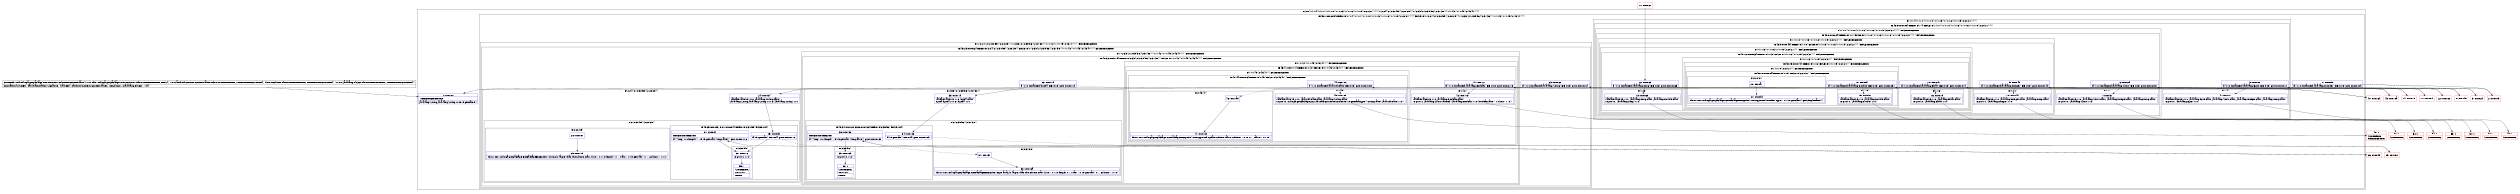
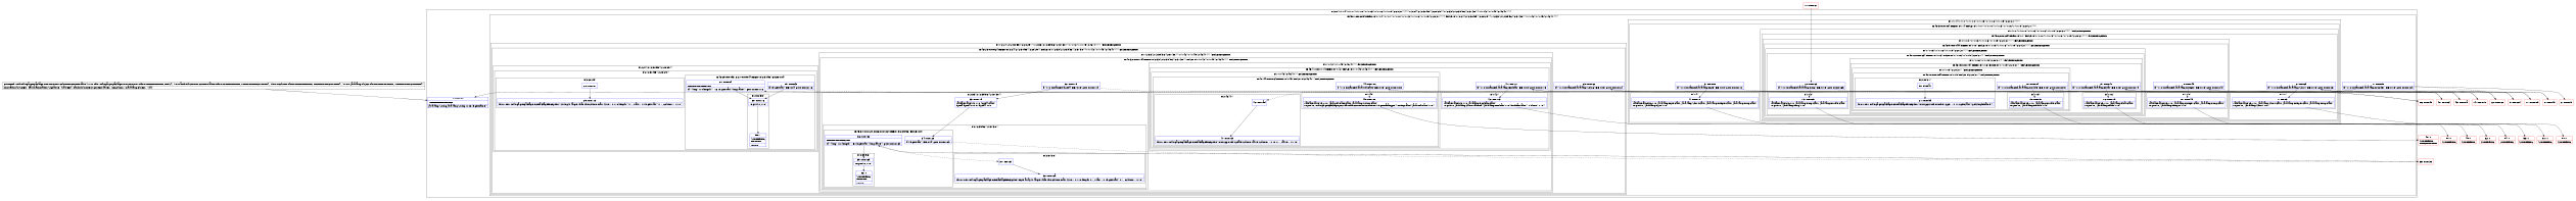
  digraph {
    node [color=blue shape=record]
    n1 [label="{4\:\ 0x0010|validateValue(r9, r10, java.lang.Byte.class, java.lang.Short.class, java.lang.Integer.class, java.lang.Long.class)\lr8.put(r0, (java.lang.Byte) r10)\l}"]
    n2 [label="{7\:\ 0x0031|validateValue(r9, r10, java.lang.Short.class, java.lang.Integer.class, java.lang.Long.class)\lr8.put(r0, (java.lang.Short) r10)\l}"]
    n3 [label="{10\:\ 0x004d|validateValue(r9, r10, java.lang.Integer.class, java.lang.Long.class)\lr8.put(r0, (java.lang.Integer) r10)\l}"]
    n4 [label="{13\:\ 0x0065|validateValue(r9, r10, java.lang.Long.class, java.lang.Double.class)\lr8.put(r0, (java.lang.Long) r10)\l}"]
    n5 [label="{16\:\ 0x007d|validateValue(r9, r10, java.lang.Float.class)\lr8.put(r0, (java.lang.Float) r10)\l}"]
    n6 [label="{19\:\ 0x0091|validateValue(r9, r10, java.lang.Double.class)\lr8.put(r0, (java.lang.Double) r10)\l}"]
    n7 [label="{20\:\ 0x00a1}"]
    n8 [label="{21\:\ 0x00bf|throw new mil.nga.geopackage.GeoPackageException(\"Unsupported Number type: \" + r10.getClass().getSimpleName())\l}"]
    n9 [label="{18\:\ 0x008f|if ((r10 instanceof java.lang.Double) == true) goto L_0x0091\l}"]
    n10 [label="{15\:\ 0x007b|if ((r10 instanceof java.lang.Float) == true) goto L_0x007d\l}"]
    n11 [label="{12\:\ 0x0063|if ((r10 instanceof java.lang.Long) == true) goto L_0x0065\l}"]
    n12 [label="{9\:\ 0x004b|if ((r10 instanceof java.lang.Integer) == true) goto L_0x004d\l}"]
    n13 [label="{6\:\ 0x002f|if ((r10 instanceof java.lang.Short) == true) goto L_0x0031\l}"]
    n14 [label="{3\:\ 0x000e|if ((r10 instanceof java.lang.Byte) == true) goto L_0x0010\l}"]
    n15 [label="{30\:\ 0x0116|r8.put(r0, r10)\l}"]
    n16 [label="{55\:\ ?|SYNTHETIC\lRETURN\l|return\l}"]
    n17 [label="{25\:\ 0x00d3|if (r9.getMax() == null) goto L_0x0116\l}"]
    n18 [label="{27\:\ 0x00e4|ADDED_TO_REGION\l|if (((long) r10.length()) \<= r9.getMax().longValue()) goto L_0x0116\l}"]
    n19 [label="{28\:\ 0x00e7}"]
    n20 [label="{29\:\ 0x0115|throw new mil.nga.geopackage.GeoPackageException(\"String is larger than the column max. Size: \" + r10.length() + \", Max: \" + r9.getMax() + \", Column: \" + r0)\l}"]
-   n21 [label="{24\:\ 0x00c4|validateValue(r9, r10, java.lang.String.class)\ljava.lang.String java.lang.String r10 = (java.lang.String) r10\l}"]
    n22 [label="{39\:\ 0x016b|r8.put(r0, r10)\l}"]
    n23 [label="{56\:\ ?|SYNTHETIC\lRETURN\l|return\l}"]
    n24 [label="{34\:\ 0x012e|if (r9.getMax() == null) goto L_0x016b\l}"]
    n25 [label="{36\:\ 0x013c|ADDED_TO_REGION\l|if (((long) r10.length) \<= r9.getMax().longValue()) goto L_0x016b\l}"]
    n26 [label="{37\:\ 0x013f}"]
    n27 [label="{38\:\ 0x016a|throw new mil.nga.geopackage.GeoPackageException(\"Byte array is larger than the column max. Size: \" + r10.length + \", Max: \" + r9.getMax() + \", Column: \" + r0)\l}"]
    n28 [label="{33\:\ 0x011f|validateValue(r9, r10, byte[].class)\lbyte[] byte[] r10 = (byte[]) r10\l}"]
    n29 [label="{42\:\ 0x0173|validateValue(r9, r10, java.lang.Boolean.class)\lr8.put(r0, java.lang.Short.valueOf(((java.lang.Boolean) r10).booleanValue() ? (short) 1 : 0))\l}"]
    n30 [label="{45\:\ 0x018e|validateValue(r9, r10, java.util.Date.class, java.lang.String.class)\lr8.put(r0, mil.nga.geopackage.p021db.DateConverter.converter(r9.getDataType()).stringValue((java.util.Date) r10))\l}"]
    n31 [label="{46\:\ 0x01ad}"]
    n32 [label="{47\:\ 0x01cb|throw new mil.nga.geopackage.GeoPackageException(\"Unsupported update column value. column: \" + r0 + \", value: \" + r10)\l}"]
    n33 [label="{44\:\ 0x018c|if ((r10 instanceof java.util.Date) == true) goto L_0x018e\l}"]
    n34 [label="{41\:\ 0x0171|if ((r10 instanceof java.lang.Boolean) == true) goto L_0x0173\l}"]
    n35 [label="{32\:\ 0x011d|if ((r10 instanceof byte[]) == true) goto L_0x011f\l}"]
    n36 [label="{23\:\ 0x00c2|if ((r10 instanceof java.lang.String) == true) goto L_0x00c4\l}"]
    n37 [label="{1\:\ 0x0009|if ((r10 instanceof java.lang.Number) == true) goto L_0x000b\l}"]
    n38 [label="{0\:\ 0x0000|MTH_ENTER_BLOCK\l|java.lang.String java.lang.String r0 = r9.getName()\l}"]
    n39 [color=red label="{49\:\ ?|SYNTHETIC\l}"]
    n40 [color=red label="{50\:\ ?|SYNTHETIC\l}"]
    n41 [color=red label="{51\:\ ?|SYNTHETIC\l}"]
    n42 [color=red label="{52\:\ ?|SYNTHETIC\l}"]
    n43 [color=red label="{53\:\ ?|SYNTHETIC\l}"]
    n44 [color=red label="{54\:\ ?|SYNTHETIC\l}"]
    n45 [color=red label="{17\:\ 0x008d}"]
    n46 [color=red label="{14\:\ 0x0079}"]
    n47 [color=red label="{8\:\ 0x0049}"]
    n48 [color=red label="{5\:\ 0x002d}"]
    n49 [color=red label="{26\:\ 0x00d5}"]
    n50 [color=red label="{35\:\ 0x0130}"]
    n51 [color=red label="{57\:\ ?|SYNTHETIC\l}"]
    n52 [color=red label="{48\:\ ?|SYNTHETIC\lORIG_RETURN\l}"]
    n53 [color=red label="{43\:\ 0x018a}"]
    n54 [color=red label="{40\:\ 0x016f}"]
    n55 [color=red label="{2\:\ 0x000b}"]
    n56 [color=red label="{22\:\ 0x00c0}"]
    n57 [color=red label="{11\:\ 0x0061}"]
    n58 [label="{protected void mil.nga.geopackage.user.UserRow.columnToContentValue((r7v0 'this' mil.nga.geopackage.user.UserRow A[IMMUTABLE_TYPE, THIS]), (r8v0 android.content.ContentValues A[IMMUTABLE_TYPE, METHOD_ARGUMENT]), (r9v0 TColumn A[IMMUTABLE_TYPE, METHOD_ARGUMENT]), (r10v0 java.lang.Object A[IMMUTABLE_TYPE, METHOD_ARGUMENT]))  | Annotation[SYSTEM, dalvik.annotation.Signature, \{value=[(, Landroid\/content\/ContentValues;, TTColumn;, Ljava\/lang\/Object;, )V]\}]\l}" color=""]
    subgraph cluster_1 {
      label="R(2:0|(1:(1:4)(1:(1:7)(1:(1:10)(1:(1:13)(1:(1:16)(1:(1:19)(2:20|21)))))))(1:(2:24|(2:(2:30|55)|(2:28|29)))(1:(2:33|(2:(2:39|56)|(2:37|38)))(1:(1:42)(1:(1:45)(2:46|47))))))"
      n38
      subgraph cluster_2 {
        label="IF [B:1:0x0009] THEN: R(1:(1:4)(1:(1:7)(1:(1:10)(1:(1:13)(1:(1:16)(1:(1:19)(2:20|21))))))) ELSE: R(1:(2:24|(2:(2:30|55)|(2:28|29)))(1:(2:33|(2:(2:39|56)|(2:37|38)))(1:(1:42)(1:(1:45)(2:46|47)))))"
        n37
        subgraph cluster_3 {
          label="R(1:(1:4)(1:(1:7)(1:(1:10)(1:(1:13)(1:(1:16)(1:(1:19)(2:20|21)))))))"
          subgraph cluster_4 {
            label="IF [B:3:0x000e] THEN: R(1:4) ELSE: R(1:(1:7)(1:(1:10)(1:(1:13)(1:(1:16)(1:(1:19)(2:20|21))))))"
            n14
            subgraph cluster_5 {
              label="R(1:4)"
              n1
            }
            subgraph cluster_6 {
              label="R(1:(1:7)(1:(1:10)(1:(1:13)(1:(1:16)(1:(1:19)(2:20|21)))))) | ELSE_IF_CHAIN\l"
              subgraph cluster_7 {
                label="IF [B:6:0x002f] THEN: R(1:7) ELSE: R(1:(1:10)(1:(1:13)(1:(1:16)(1:(1:19)(2:20|21))))) | ELSE_IF_CHAIN\l"
                n13
                subgraph cluster_8 {
                  label="R(1:7)"
                  n2
                }
                subgraph cluster_9 {
                  label="R(1:(1:10)(1:(1:13)(1:(1:16)(1:(1:19)(2:20|21))))) | ELSE_IF_CHAIN\l"
                  subgraph cluster_10 {
                    label="IF [B:9:0x004b] THEN: R(1:10) ELSE: R(1:(1:13)(1:(1:16)(1:(1:19)(2:20|21)))) | ELSE_IF_CHAIN\l"
                    n12
                    subgraph cluster_11 {
                      label="R(1:10)"
                      n3
                    }
                    subgraph cluster_12 {
                      label="R(1:(1:13)(1:(1:16)(1:(1:19)(2:20|21)))) | ELSE_IF_CHAIN\l"
                      subgraph cluster_13 {
                        label="IF [B:12:0x0063] THEN: R(1:13) ELSE: R(1:(1:16)(1:(1:19)(2:20|21))) | ELSE_IF_CHAIN\l"
                        n11
                        subgraph cluster_14 {
                          label="R(1:13)"
                          n4
                        }
                        subgraph cluster_15 {
                          label="R(1:(1:16)(1:(1:19)(2:20|21))) | ELSE_IF_CHAIN\l"
                          subgraph cluster_16 {
                            label="IF [B:15:0x007b] THEN: R(1:16) ELSE: R(1:(1:19)(2:20|21)) | ELSE_IF_CHAIN\l"
                            n10
                            subgraph cluster_17 {
                              label="R(1:16)"
                              n5
                            }
                            subgraph cluster_18 {
                              label="R(1:(1:19)(2:20|21)) | ELSE_IF_CHAIN\l"
                              subgraph cluster_19 {
                                label="IF [B:18:0x008f] THEN: R(1:19) ELSE: R(2:20|21) | ELSE_IF_CHAIN\l"
                                n9
                                subgraph cluster_20 {
                                  label="R(1:19)"
                                  n6
                                }
                                subgraph cluster_21 {
                                  label="R(2:20|21)"
                                  n7
                                  n8
                                }
                              }
                            }
                          }
                        }
                      }
                    }
                  }
                }
              }
            }
          }
        }
        subgraph cluster_22 {
          label="R(1:(2:24|(2:(2:30|55)|(2:28|29)))(1:(2:33|(2:(2:39|56)|(2:37|38)))(1:(1:42)(1:(1:45)(2:46|47))))) | ELSE_IF_CHAIN\l"
          subgraph cluster_23 {
            label="IF [B:23:0x00c2] THEN: R(2:24|(2:(2:30|55)|(2:28|29))) ELSE: R(1:(2:33|(2:(2:39|56)|(2:37|38)))(1:(1:42)(1:(1:45)(2:46|47)))) | ELSE_IF_CHAIN\l"
            n36
            subgraph cluster_24 {
              label="R(2:24|(2:(2:30|55)|(2:28|29)))"
-             n21
              subgraph cluster_25 {
                label="R(2:(2:30|55)|(2:28|29))"
                subgraph cluster_26 {
                  label="IF [B:25:0x00d3, B:27:0x00e4] THEN: R(2:30|55) ELSE: null"
                  n17
                  n18
                  subgraph cluster_27 {
                    label="R(2:30|55)"
                    n15
                    n16
                  }
                }
                subgraph cluster_28 {
                  label="R(2:28|29)"
                  n19
                  n20
                }
              }
            }
            subgraph cluster_29 {
              label="R(1:(2:33|(2:(2:39|56)|(2:37|38)))(1:(1:42)(1:(1:45)(2:46|47)))) | ELSE_IF_CHAIN\l"
              subgraph cluster_30 {
                label="IF [B:32:0x011d] THEN: R(2:33|(2:(2:39|56)|(2:37|38))) ELSE: R(1:(1:42)(1:(1:45)(2:46|47))) | ELSE_IF_CHAIN\l"
                n35
                subgraph cluster_31 {
                  label="R(2:33|(2:(2:39|56)|(2:37|38)))"
                  n28
                  subgraph cluster_32 {
                    label="R(2:(2:39|56)|(2:37|38))"
                    subgraph cluster_33 {
                      label="IF [B:34:0x012e, B:36:0x013c] THEN: R(2:39|56) ELSE: null"
                      n24
                      n25
                      subgraph cluster_34 {
                        label="R(2:39|56)"
                        n22
                        n23
                      }
                    }
                    subgraph cluster_35 {
                      label="R(2:37|38)"
                      n26
                      n27
                    }
                  }
                }
                subgraph cluster_36 {
                  label="R(1:(1:42)(1:(1:45)(2:46|47))) | ELSE_IF_CHAIN\l"
                  subgraph cluster_37 {
                    label="IF [B:41:0x0171] THEN: R(1:42) ELSE: R(1:(1:45)(2:46|47)) | ELSE_IF_CHAIN\l"
                    n34
                    subgraph cluster_38 {
                      label="R(1:42)"
                      n29
                    }
                    subgraph cluster_39 {
                      label="R(1:(1:45)(2:46|47)) | ELSE_IF_CHAIN\l"
                      subgraph cluster_40 {
                        label="IF [B:44:0x018c] THEN: R(1:45) ELSE: R(2:46|47) | ELSE_IF_CHAIN\l"
                        n33
                        subgraph cluster_41 {
                          label="R(1:45)"
                          n30
                        }
                        subgraph cluster_42 {
                          label="R(2:46|47)"
                          n31
                          n32
                        }
                      }
                    }
                  }
                }
              }
            }
          }
        }
      }
    }
    n1 -> n39
    n2 -> n40
    n3 -> n41
    n4 -> n42
    n5 -> n43
    n6 -> n44
    n7 -> n8
    n9 -> n6
    n10 -> n5
    n10 -> n45 [style=dashed]
    n11 -> n4
    n11 -> n46 [style=dashed]
    n12 -> n3
    n13 -> n2
    n13 -> n47 [style=dashed]
    n14 -> n1
    n14 -> n48 [style=dashed]
    n15 -> n16
    n17 -> n15
    n17 -> n49 [style=dashed]
    n18 -> n15
    n19 -> n20
-   n21 -> n17
    n22 -> n23
    n24 -> n50 [style=dashed]
    n25 -> n22
    n25 -> n26 [style=dashed]
    n26 -> n27
    n28 -> n24
    n29 -> n51
    n30 -> n52
    n31 -> n32
    n33 -> n30
    n33 -> n31 [style=dashed]
    n34 -> n29
    n34 -> n53 [style=dashed]
    n35 -> n28
    n35 -> n54 [style=dashed]
-   n36 -> n21
    n37 -> n38
    n37 -> n55
    n37 -> n56 [style=dashed]
    n45 -> n9
    n46 -> n10
    n47 -> n12
    n48 -> n13
    n49 -> n18
    n50 -> n25
    n53 -> n33
    n54 -> n34
-   n55 -> n14
    n56 -> n36
    n57 -> n11
    n58 -> n38
  }
